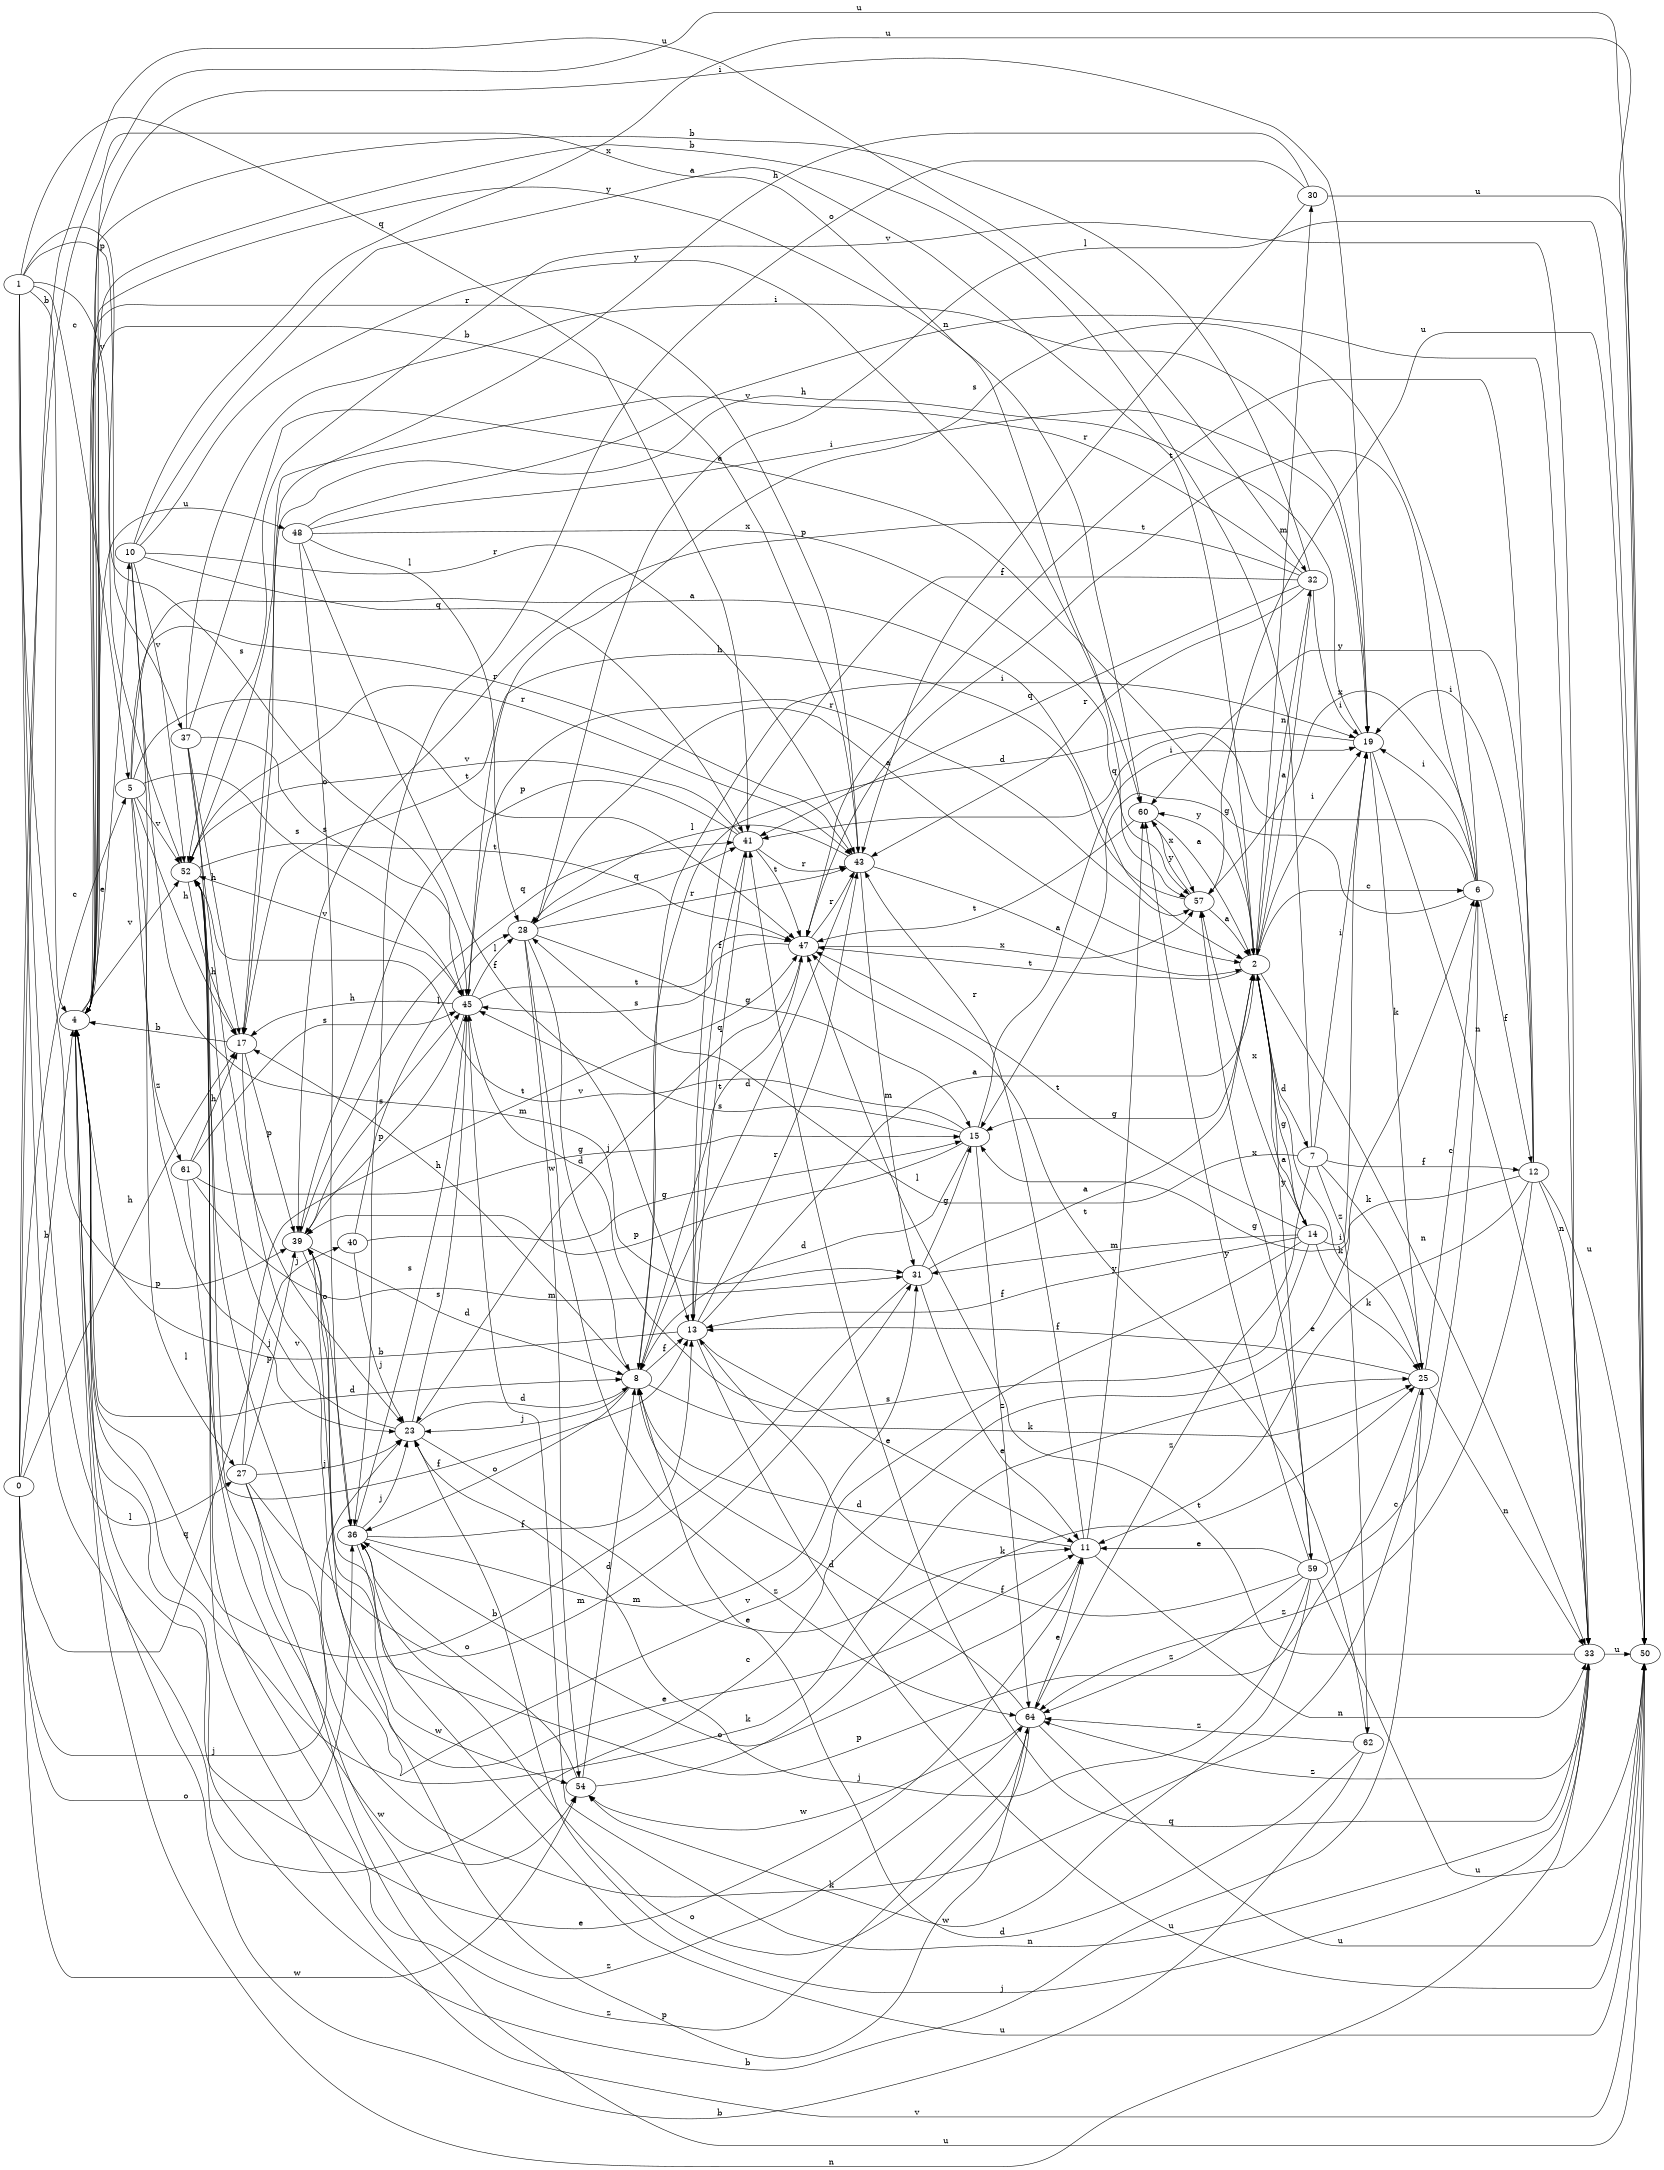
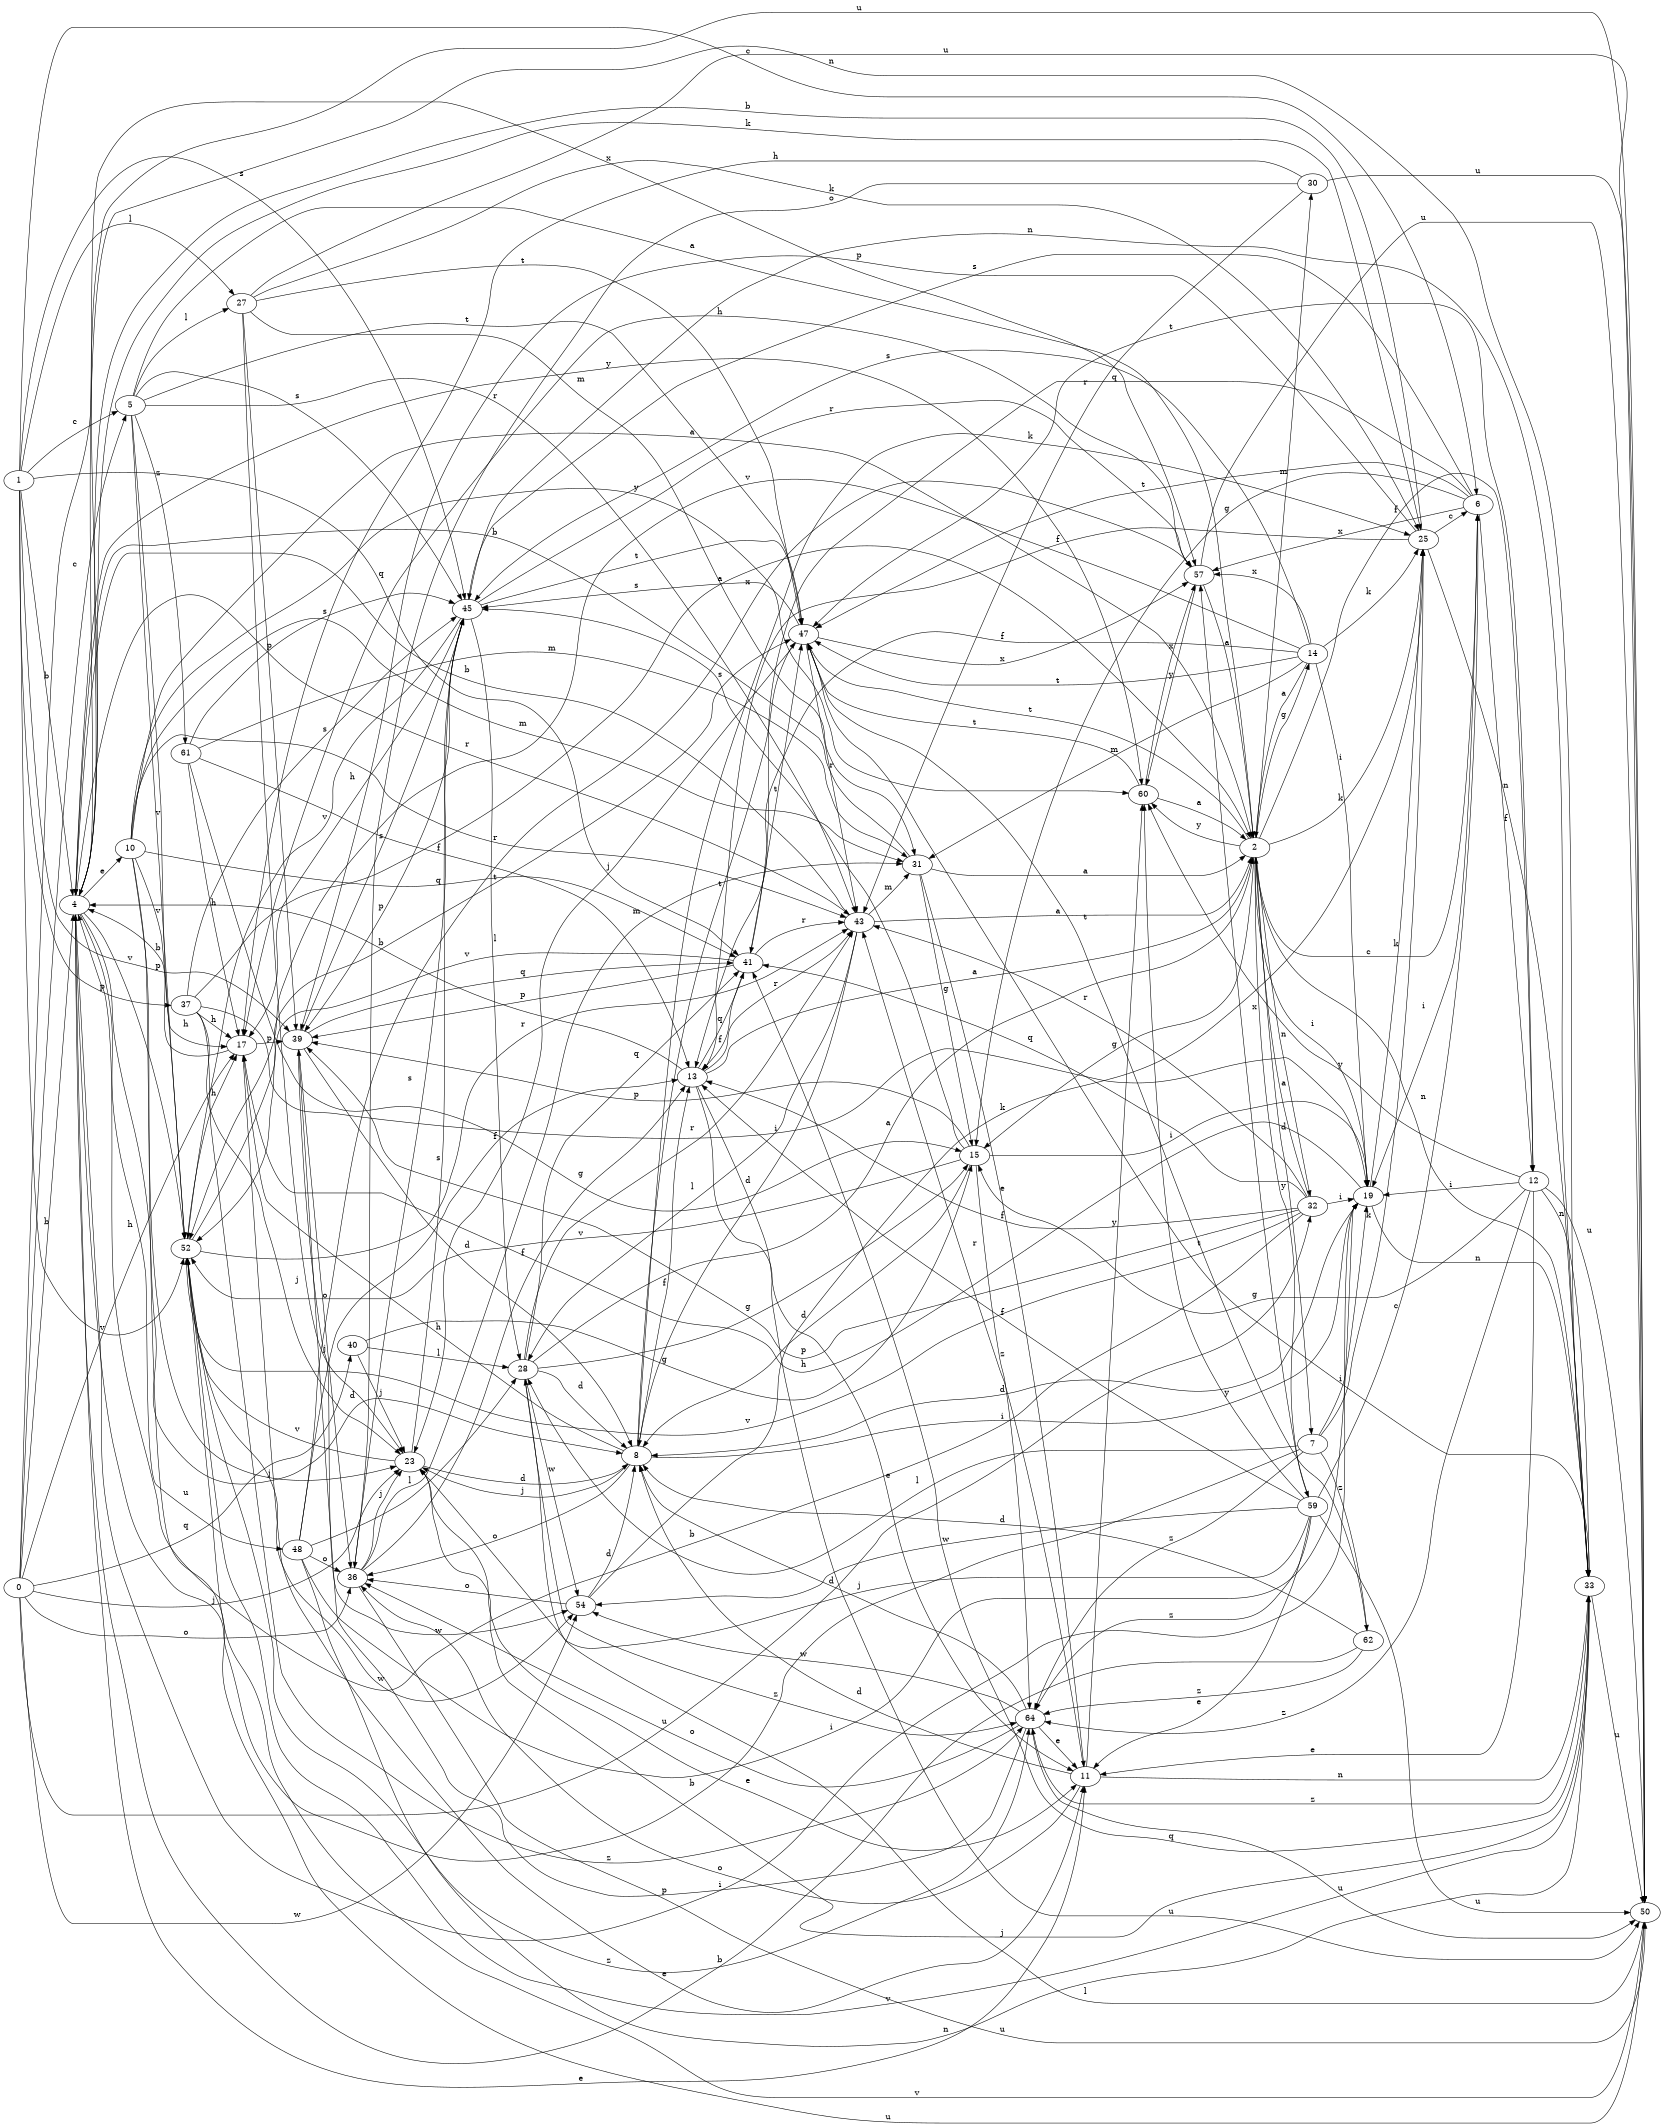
  strict digraph {
    rankdir=LR
    0
    4
    5
    17
    23
    32
    36
    40
    54
    57
    52
    19
    25
    33
    60
    8
    10
    11
    43
    48
    50
    27
    45
    2
    47
    61
    39
    41
    13
    31
    15
    28
    1
    6
    37
    12
    64
    7
    14
    30
    59
    62
    0 -> 4 [label=b]
    0 -> 5 [label=c]
    0 -> 17 [label=h]
    0 -> 23 [label=j]
    0 -> 32 [label=u]
    0 -> 36 [label=o]
    0 -> 40 [label=q]
    0 -> 54 [label=w]
    0 -> 57 [label=x]
    4 -> 52 [label=v]
    4 -> 19 [label=i]
    4 -> 25 [label=k]
    4 -> 33 [label=n]
    4 -> 60 [label=y]
    4 -> 8 [label=d]
    4 -> 10 [label=e]
    4 -> 11 [label=e]
    4 -> 43 [label=r]
    4 -> 48 [label=u]
    4 -> 50 [label=u]
    5 -> 17 [label=h]
    5 -> 52 [label=v]
    5 -> 43 [label=r]
    5 -> 27 [label=l]
    5 -> 45 [label=s]
    5 -> 2 [label=a]
    5 -> 47 [label=t]
    5 -> 61 [label=z]
    17 -> 4 [label=b]
    17 -> 11 [label=e]
    17 -> 39 [label=p]
    23 -> 52 [label=v]
    23 -> 8 [label=d]
    23 -> 11 [label=e]
    23 -> 45 [label=s]
    32 -> 4 [label=b]
    32 -> 52 [label=v]
    32 -> 19 [label=i]
    32 -> 43 [label=r]
    32 -> 2 [label=a]
    32 -> 39 [label=p]
    32 -> 41 [label=q]
    32 -> 13 [label=f]
    36 -> 23 [label=j]
    36 -> 50 [label=u]
    36 -> 45 [label=s]
    36 -> 13 [label=f]
    36 -> 31 [label=m]
    40 -> 23 [label=j]
    40 -> 15 [label=g]
    40 -> 28 [label=l]
    54 -> 36 [label=o]
    54 -> 25 [label=k]
    54 -> 8 [label=d]
    57 -> 17 [label=h]
    57 -> 60 [label=y]
    57 -> 50 [label=u]
    57 -> 2 [label=a]
    52 -> 17 [label=h]
    52 -> 54 [label=w]
    52 -> 43 [label=r]
    52 -> 47 [label=t]
    52 -> 64 [label=z]
    19 -> 17 [label=h]
    19 -> 25 [label=k]
    19 -> 33 [label=n]
    19 -> 8 [label=d]
    25 -> 4 [label=b]
    25 -> 33 [label=n]
    25 -> 39 [label=p]
    25 -> 13 [label=f]
    25 -> 6 [label=c]
    33 -> 23 [label=j]
    33 -> 52 [label=v]
    33 -> 50 [label=u]
    33 -> 47 [label=t]
    33 -> 41 [label=q]
    33 -> 64 [label=z]
    60 -> 57 [label=x]
    60 -> 2 [label=a]
    60 -> 47 [label=t]
    8 -> 17 [label=h]
    8 -> 23 [label=j]
    8 -> 36 [label=o]
    8 -> 19 [label=i]
    8 -> 25 [label=k]
    8 -> 47 [label=t]
    8 -> 13 [label=f]
    10 -> 23 [label=j]
    10 -> 52 [label=v]
    10 -> 60 [label=y]
    10 -> 43 [label=r]
    10 -> 50 [label=u]
    10 -> 2 [label=a]
    10 -> 41 [label=q]
    10 -> 31 [label=m]
    11 -> 36 [label=o]
    11 -> 33 [label=n]
    11 -> 60 [label=y]
    11 -> 8 [label=d]
    11 -> 43 [label=r]
    43 -> 4 [label=b]
    43 -> 8 [label=d]
    43 -> 2 [label=a]
    43 -> 31 [label=m]
    43 -> 28 [label=l]
    48 -> 36 [label=o]
    48 -> 57 [label=x]
    48 -> 19 [label=i]
    48 -> 33 [label=n]
    48 -> 13 [label=f]
    48 -> 28 [label=l]
    50 -> 52 [label=v]
    50 -> 28 [label=l]
    27 -> 23 [label=j]
    27 -> 25 [label=k]
    27 -> 50 [label=u]
    27 -> 47 [label=t]
    27 -> 39 [label=p]
    27 -> 31 [label=m]
    45 -> 17 [label=h]
    45 -> 57 [label=r]
    45 -> 52 [label=v]
    45 -> 33 [label=n]
    45 -> 47 [label=t]
    45 -> 39 [label=p]
    45 -> 28 [label=l]
    2 -> 32 [label=n]
    2 -> 19 [label=i]
    2 -> 25 [label=k]
    2 -> 33 [label=n]
    2 -> 60 [label=y]
    2 -> 47 [label=t]
    2 -> 15 [label=g]
    2 -> 6 [label=c]
    2 -> 7 [label=d]
    2 -> 14 [label=g]
    2 -> 30 [label=m]
    2 -> 59 [label=y]
    47 -> 23 [label=j]
    47 -> 57 [label=x]
    47 -> 43 [label=r]
    47 -> 45 [label=s]
    61 -> 17 [label=h]
    61 -> 45 [label=s]
    61 -> 13 [label=f]
    61 -> 31 [label=m]
    61 -> 15 [label=g]
    39 -> 36 [label=o]
    39 -> 54 [label=w]
    39 -> 8 [label=d]
    39 -> 45 [label=s]
    39 -> 41 [label=q]
    41 -> 52 [label=v]
    41 -> 43 [label=r]
    41 -> 47 [label=t]
    41 -> 39 [label=p]
    41 -> 13 [label=f]
    13 -> 4 [label=b]
    13 -> 11 [label=e]
    13 -> 43 [label=r]
    13 -> 50 [label=u]
    13 -> 2 [label=a]
    13 -> 41 [label=q]
    31 -> 4 [label=b]
    31 -> 11 [label=e]
    31 -> 2 [label=a]
    31 -> 15 [label=g]
    15 -> 52 [label=v]
    15 -> 19 [label=i]
    15 -> 8 [label=d]
    15 -> 45 [label=s]
    15 -> 39 [label=p]
    15 -> 64 [label=z]
    28 -> 54 [label=w]
    28 -> 8 [label=d]
    28 -> 43 [label=r]
    28 -> 2 [label=a]
    28 -> 41 [label=q]
    28 -> 15 [label=g]
    28 -> 64 [label=z]
    1 -> 4 [label=b]
    1 -> 5 [label=c]
    1 -> 52 [label=v]
    1 -> 27 [label=l]
    1 -> 45 [label=s]
    1 -> 39 [label=p]
    1 -> 41 [label=q]
    1 -> 6 [label=c]
    1 -> 37 [label=p]
    6 -> 57 [label=x]
    6 -> 19 [label=i]
    6 -> 45 [label=s]
    6 -> 47 [label=t]
    6 -> 41 [label=q]
    6 -> 15 [label=g]
    6 -> 12 [label=f]
    37 -> 17 [label=h]
    37 -> 23 [label=j]
    37 -> 19 [label=i]
    37 -> 45 [label=s]
    37 -> 2 [label=a]
    37 -> 64 [label=z]
    12 -> 19 [label=i]
    12 -> 33 [label=n]
    12 -> 60 [label=y]
    12 -> 11 [label=e]
    12 -> 50 [label=u]
    12 -> 47 [label=t]
    12 -> 15 [label=g]
    12 -> 64 [label=z]
    64 -> 36 [label=o]
    64 -> 54 [label=w]
    64 -> 8 [label=d]
    64 -> 11 [label=e]
    64 -> 50 [label=u]
    64 -> 39 [label=p]
    7 -> 4 [label=b]
    7 -> 19 [label=i]
    7 -> 25 [label=k]
    7 -> 28 [label=l]
-   7 -> 12 [label=f]
+   2 -> 12 [label=f]
    7 -> 64 [label=z]
    7 -> 62 [label=z]
    14 -> 57 [label=x]
    14 -> 52 [label=v]
    14 -> 19 [label=i]
    14 -> 25 [label=k]
    14 -> 45 [label=s]
    14 -> 2 [label=a]
    14 -> 47 [label=t]
    14 -> 13 [label=f]
    14 -> 31 [label=m]
    30 -> 17 [label=h]
    30 -> 36 [label=o]
    30 -> 43 [label=r]
    30 -> 50 [label=u]
    59 -> 23 [label=j]
    59 -> 54 [label=w]
    59 -> 57 [label=x]
    59 -> 60 [label=y]
    59 -> 11 [label=e]
    59 -> 50 [label=u]
    59 -> 13 [label=f]
    59 -> 6 [label=c]
    59 -> 64 [label=z]
    62 -> 4 [label=b]
    62 -> 8 [label=d]
    62 -> 47 [label=t]
    62 -> 64 [label=z]
  }
